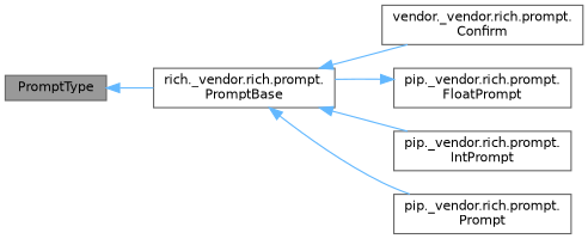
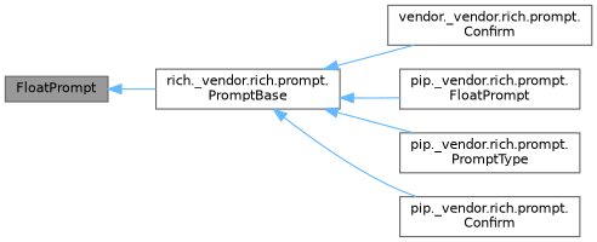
  digraph {
    rankdir=LR
    node [color=gray40 fillcolor=white fontname=Helvetica fontsize=10 shape=box style=filled]
    edge [color=steelblue1 dir=back fontname=Helvetica fontsize=10 labelfontname=Helvetica labelfontsize=10 style=solid]
-   n1 [fillcolor=grey60 fontcolor=black height=0.2 label=PromptType width=0.4]
+   n1 [fillcolor=grey60 fontcolor=black height=0.2 label=FloatPrompt width=0.4]
    n2 [height=0.2 label="rich._vendor.rich.prompt.\lPromptBase" width=0.4]
    n3 [height=0.2 label="vendor._vendor.rich.prompt.\lConfirm" width=0.4]
    n4 [height=0.2 label="pip._vendor.rich.prompt.\lFloatPrompt" width=0.4]
-   n5 [height=0.2 label="pip._vendor.rich.prompt.\lIntPrompt" width=0.4]
-   n6 [height=0.2 label="pip._vendor.rich.prompt.\lPrompt" width=0.4]
+   n5 [height=0.2 label="pip._vendor.rich.prompt.\lPromptType" width=0.4]
+   n6 [height=0.2 label="pip._vendor.rich.prompt.\lConfirm" width=0.4]
    n1 -> n2
    n2 -> n3
-   n4 -> n2
+   n2 -> n4
    n2 -> n5
    n2 -> n6
  }
